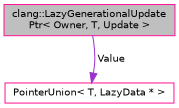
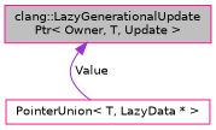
  digraph {
    node [color=deeppink fontname=Helvetica fontsize=10 shape=record]
    n1 [fillcolor=grey75 fontcolor=black height=0.2 label="clang::LazyGenerationalUpdate\lPtr\< Owner, T, Update \>" style=filled width=0.4]
    n2 [height=0.2 label="PointerUnion\< T, LazyData * \>" width=0.4]
-   n2 -> n1 [color=darkorchid3 dir=back fontname=Helvetica fontsize=10 label=" Value" labelfontname=Helvetica labelfontsize=10 style=solid]
+   n1 -> n2 [color=darkorchid3 dir=back fontname=Helvetica fontsize=10 label=" Value" labelfontname=Helvetica labelfontsize=10 style=solid]
  }
